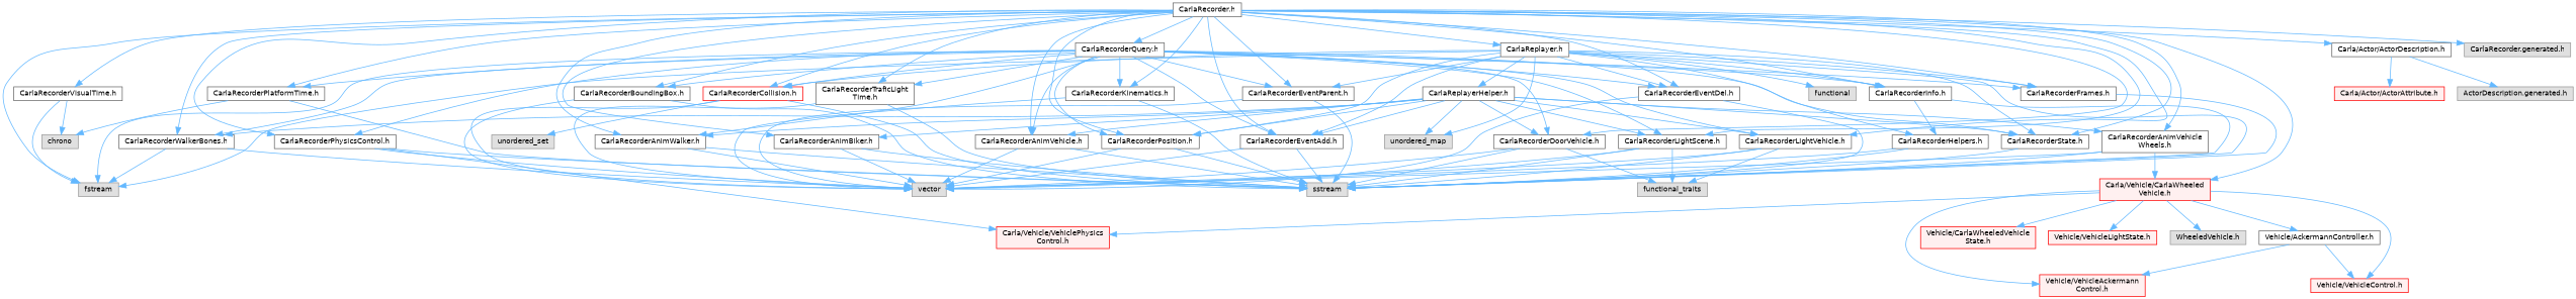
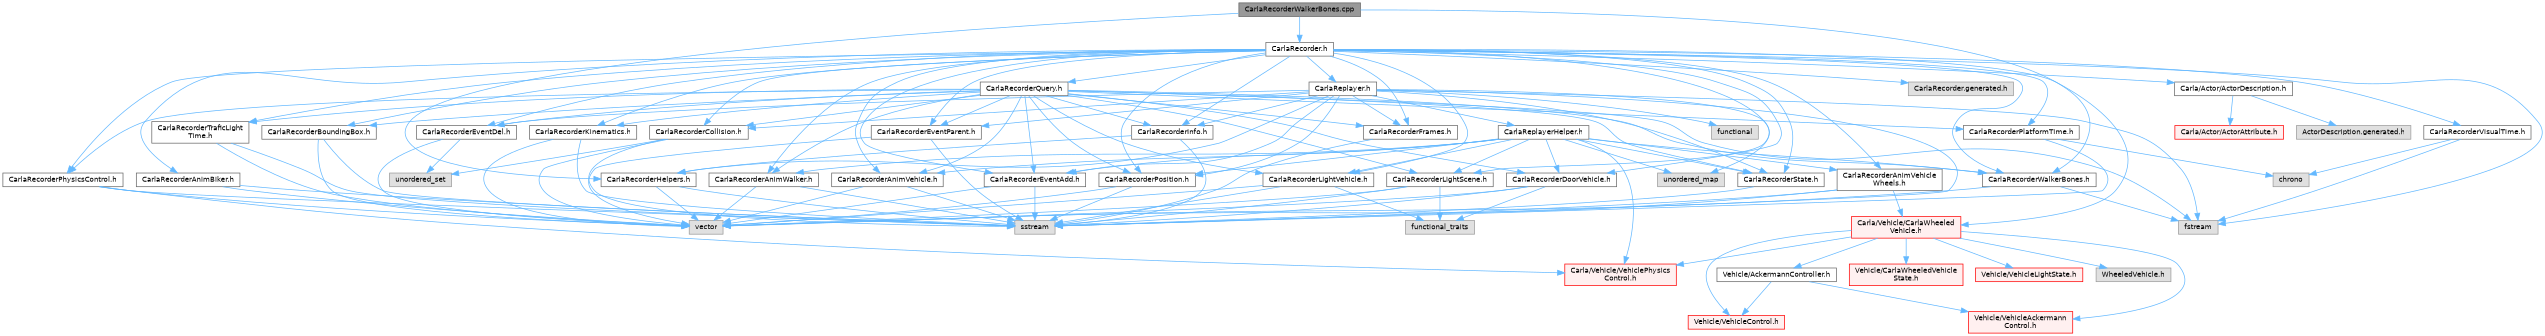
  digraph {
    node [color=grey40 fillcolor=white fontname=Helvetica fontsize=10 shape=box style=filled]
    edge [color=steelblue1 fontname=Helvetica fontsize=10 labelfontname=Helvetica labelfontsize=10 style=solid]
+   n1 [color=gray40 fillcolor=grey60 fontcolor=black height=0.2 label="CarlaRecorderWalkerBones.cpp" width=0.4]
    n2 [height=0.2 label="CarlaRecorder.h" width=0.4]
    n3 [height=0.2 label="CarlaRecorderHelpers.h" width=0.4]
    n4 [height=0.2 label="CarlaRecorderWalkerBones.h" width=0.4]
    n5 [color=grey60 fillcolor="#E0E0E0" height=0.2 label=fstream width=0.4]
    n6 [height=0.2 label="Carla/Actor/ActorDescription.h" width=0.4]
    n7 [height=0.2 label="CarlaRecorderTraficLight\lTime.h" width=0.4]
    n8 [height=0.2 label="CarlaRecorderPhysicsControl.h" width=0.4]
    n9 [height=0.2 label="CarlaRecorderPlatformTime.h" width=0.4]
    n10 [height=0.2 label="CarlaRecorderBoundingBox.h" width=0.4]
    n11 [height=0.2 label="CarlaRecorderKinematics.h" width=0.4]
    n12 [height=0.2 label="CarlaRecorderLightScene.h" width=0.4]
    n13 [height=0.2 label="CarlaRecorderLightVehicle.h" width=0.4]
    n14 [height=0.2 label="CarlaRecorderAnimVehicle.h" width=0.4]
    n15 [height=0.2 label="CarlaRecorderAnimVehicle\lWheels.h" width=0.4]
    n16 [color=red fillcolor="#FFF0F0" height=0.2 label="Carla/Vehicle/CarlaWheeled\lVehicle.h" width=0.4]
    n17 [height=0.2 label="CarlaRecorderAnimWalker.h" width=0.4]
    n18 [height=0.2 label="CarlaRecorderAnimBiker.h" width=0.4]
-   n19 [color=red height=0.2 label="CarlaRecorderCollision.h" width=0.4]
+   n19 [height=0.2 label="CarlaRecorderCollision.h" width=0.4]
    n20 [height=0.2 label="CarlaRecorderEventAdd.h" width=0.4]
    n21 [height=0.2 label="CarlaRecorderEventDel.h" width=0.4]
    n22 [height=0.2 label="CarlaRecorderEventParent.h" width=0.4]
    n23 [height=0.2 label="CarlaRecorderFrames.h" width=0.4]
    n24 [height=0.2 label="CarlaRecorderInfo.h" width=0.4]
    n25 [height=0.2 label="CarlaRecorderPosition.h" width=0.4]
    n26 [height=0.2 label="CarlaRecorderQuery.h" width=0.4]
    n27 [height=0.2 label="CarlaRecorderState.h" width=0.4]
    n28 [height=0.2 label="CarlaRecorderDoorVehicle.h" width=0.4]
    n29 [height=0.2 label="CarlaRecorderVisualTime.h" width=0.4]
    n30 [height=0.2 label="CarlaReplayer.h" width=0.4]
    n31 [color=grey60 fillcolor="#E0E0E0" height=0.2 label="CarlaRecorder.generated.h" width=0.4]
    n32 [color=grey60 fillcolor="#E0E0E0" height=0.2 label=sstream width=0.4]
    n33 [color=grey60 fillcolor="#E0E0E0" height=0.2 label=vector width=0.4]
    n34 [color=red fillcolor="#FFF0F0" height=0.2 label="Carla/Actor/ActorAttribute.h" width=0.4]
    n35 [color=grey60 fillcolor="#E0E0E0" height=0.2 label="ActorDescription.generated.h" width=0.4]
    n36 [color=red fillcolor="#FFF0F0" height=0.2 label="Carla/Vehicle/VehiclePhysics\lControl.h" width=0.4]
    n37 [color=grey60 fillcolor="#E0E0E0" height=0.2 label=chrono width=0.4]
    n38 [color=grey60 fillcolor="#E0E0E0" height=0.2 label=functional_traits width=0.4]
    n39 [color=grey60 fillcolor="#E0E0E0" height=0.2 label="WheeledVehicle.h" width=0.4]
    n40 [height=0.2 label="Vehicle/AckermannController.h" width=0.4]
    n41 [color=red fillcolor="#FFF0F0" height=0.2 label="Vehicle/VehicleAckermann\lControl.h" width=0.4]
    n42 [color=red fillcolor="#FFF0F0" height=0.2 label="Vehicle/VehicleControl.h" width=0.4]
    n43 [color=red fillcolor="#FFF0F0" height=0.2 label="Vehicle/CarlaWheeledVehicle\lState.h" width=0.4]
    n44 [color=red fillcolor="#FFF0F0" height=0.2 label="Vehicle/VehicleLightState.h" width=0.4]
    n45 [color=grey60 fillcolor="#E0E0E0" height=0.2 label=unordered_set width=0.4]
    n46 [color=grey60 fillcolor="#E0E0E0" height=0.2 label=unordered_map width=0.4]
    n47 [color=grey60 fillcolor="#E0E0E0" height=0.2 label=functional width=0.4]
    n48 [height=0.2 label="CarlaReplayerHelper.h" width=0.4]
+   n1 -> n2
+   n1 -> n3
+   n1 -> n4
    n2 -> n4
    n2 -> n5
    n2 -> n6
    n2 -> n7
    n2 -> n8
    n2 -> n9
    n2 -> n10
    n2 -> n11
    n2 -> n12
    n2 -> n13
    n2 -> n14
    n2 -> n15
    n2 -> n16
    n2 -> n17
    n2 -> n18
    n2 -> n19
    n2 -> n20
    n2 -> n21
    n2 -> n22
    n2 -> n23
    n2 -> n24
    n2 -> n25
    n2 -> n26
    n2 -> n27
    n2 -> n28
    n2 -> n29
    n2 -> n30
    n2 -> n31
    n3 -> n32
    n3 -> n33
    n4 -> n5
    n4 -> n33
    n6 -> n34
    n6 -> n35
    n7 -> n32
    n7 -> n33
    n8 -> n32
    n8 -> n33
    n8 -> n36
    n9 -> n32
    n9 -> n37
    n10 -> n32
    n10 -> n33
    n11 -> n32
    n11 -> n33
    n12 -> n32
    n12 -> n33
    n12 -> n38
    n13 -> n32
    n13 -> n33
    n13 -> n38
    n14 -> n32
    n14 -> n33
    n15 -> n16
    n15 -> n32
    n15 -> n33
    n16 -> n36
    n16 -> n39
    n16 -> n40
    n16 -> n41
    n16 -> n42
    n16 -> n43
    n16 -> n44
    n17 -> n32
    n17 -> n33
    n18 -> n32
    n18 -> n33
    n19 -> n32
    n19 -> n33
    n19 -> n45
    n20 -> n32
    n20 -> n33
-   n21 -> n32
+   n21 -> n45
    n21 -> n33
    n22 -> n32
    n22 -> n33
    n23 -> n32
    n24 -> n3
    n24 -> n32
    n25 -> n32
    n25 -> n33
    n26 -> n4
    n26 -> n5
    n26 -> n7
    n26 -> n8
    n26 -> n9
    n26 -> n10
    n26 -> n11
    n26 -> n12
    n26 -> n13
    n26 -> n14
    n26 -> n17
    n26 -> n19
    n26 -> n20
    n26 -> n21
    n26 -> n22
    n26 -> n23
    n26 -> n24
    n26 -> n25
    n26 -> n27
    n26 -> n28
    n27 -> n32
    n28 -> n32
    n28 -> n33
    n28 -> n38
    n29 -> n5
    n29 -> n37
    n30 -> n3
    n30 -> n5
    n30 -> n19
    n30 -> n20
    n30 -> n21
    n30 -> n22
    n30 -> n23
    n30 -> n24
    n30 -> n25
    n30 -> n27
    n30 -> n32
    n30 -> n46
    n30 -> n47
    n30 -> n48
    n40 -> n41
    n40 -> n42
    n48 -> n4
    n48 -> n12
    n48 -> n13
    n48 -> n14
    n48 -> n15
    n48 -> n17
-   n48 -> n18
+   n48 -> n36
    n48 -> n20
    n48 -> n25
    n48 -> n27
    n48 -> n28
    n48 -> n46
  }
